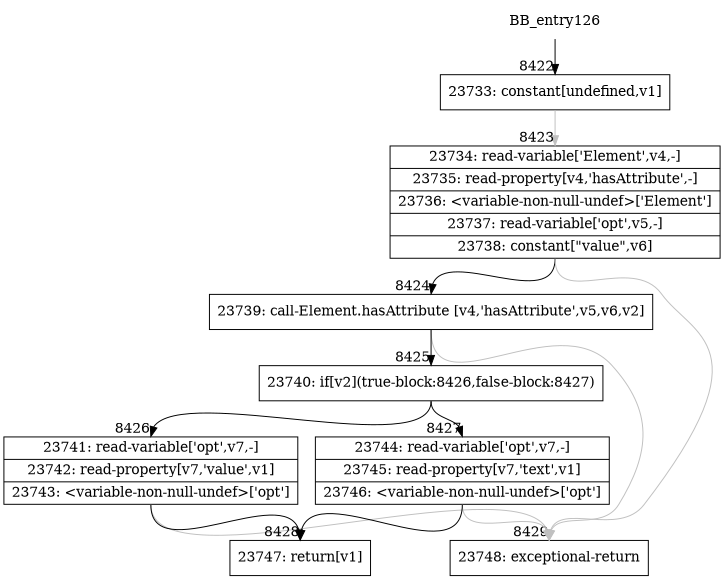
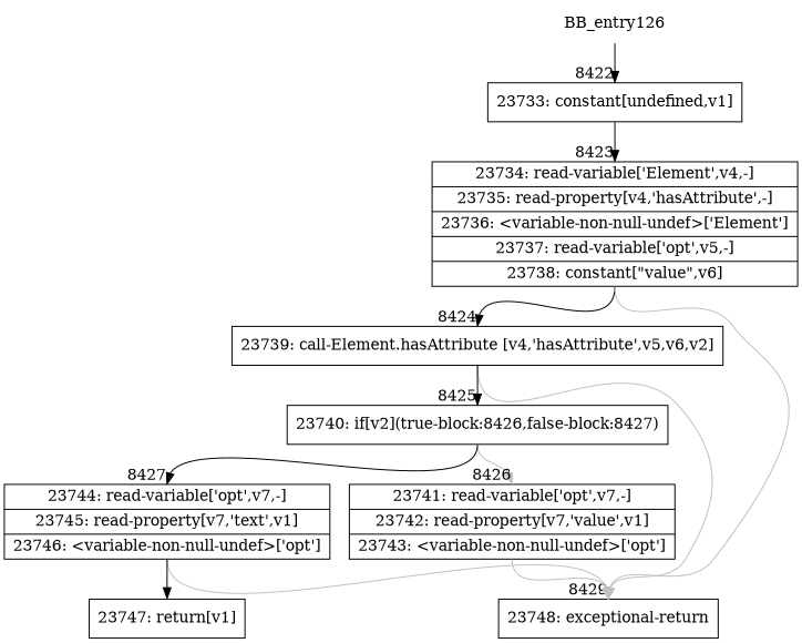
  digraph {
    rankdir=TD
    node [shape=record]
    edge [headport=n tailport=s]
    n1 [label=BB_entry126 shape=none]
    n2 [label="{23733: constant[undefined,v1]}"]
    n3 [label="{23734: read-variable['Element',v4,-]|23735: read-property[v4,'hasAttribute',-]|23736: \<variable-non-null-undef\>['Element']|23737: read-variable['opt',v5,-]|23738: constant[\"value\",v6]}"]
    n4 [label="{23739: call-Element.hasAttribute [v4,'hasAttribute',v5,v6,v2]}"]
    n5 [label="{23748: exceptional-return}"]
    n6 [label="{23740: if[v2](true-block:8426,false-block:8427)}"]
    n7 [label="{23741: read-variable['opt',v7,-]|23742: read-property[v7,'value',v1]|23743: \<variable-non-null-undef\>['opt']}"]
    n8 [label="{23744: read-variable['opt',v7,-]|23745: read-property[v7,'text',v1]|23746: \<variable-non-null-undef\>['opt']}"]
    n9 [label="{23747: return[v1]}"]
    n1 -> n2 [headlabel="    8422"]
-   n2 -> n3 [headlabel="      8423" color=gray]
+   n2 -> n3 [headlabel="      8423"]
    n3 -> n4 [headlabel="      8424"]
    n3 -> n5 [color=gray headlabel="      8429"]
    n4 -> n5 [color=gray]
    n4 -> n6 [headlabel="      8425"]
-   n6 -> n7 [headlabel="      8426"]
+   n6 -> n7 [headlabel="      8426" color=gray]
    n6 -> n8 [headlabel="      8427"]
    n7 -> n5 [color=gray]
-   n7 -> n9 [headlabel="      8428"]
    n8 -> n5 [color=gray]
    n8 -> n9
  }
